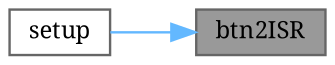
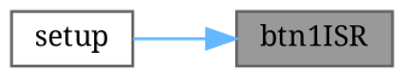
  digraph {
    rankdir=RL
    fontname="Noto Serif"
    node [fontname="Noto Serif" fontsize=10 shape=box style=filled]
-   n1 [color=gray40 fillcolor=grey60 fontcolor=black height=0.2 label=btn2ISR width=0.4]
+   n1 [color=gray40 fillcolor=grey60 fontcolor=black height=0.2 label=btn1ISR width=0.4]
    n2 [color=grey40 fillcolor=white height=0.2 label=setup width=0.4]
    n1 -> n2 [color=steelblue1 dir=back fontname="Noto Serif" fontsize=10 labelfontname=Helvetica labelfontsize=10 style=solid]
  }
